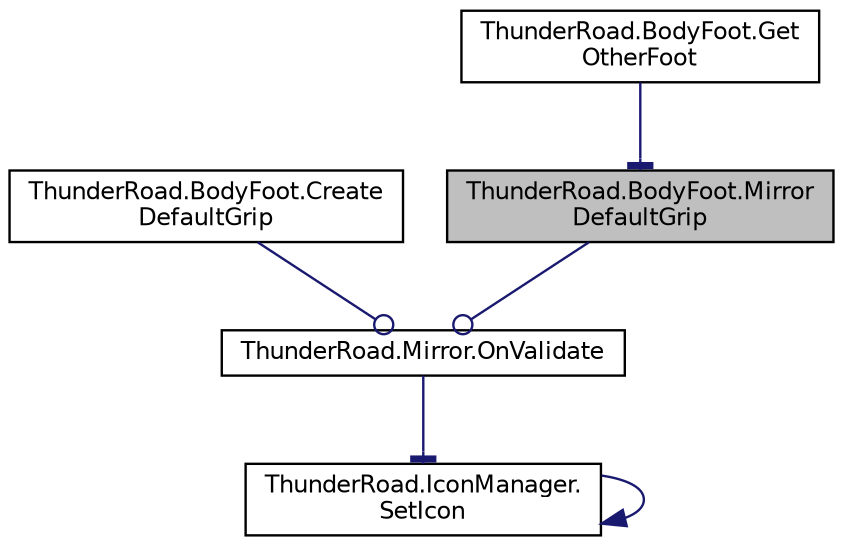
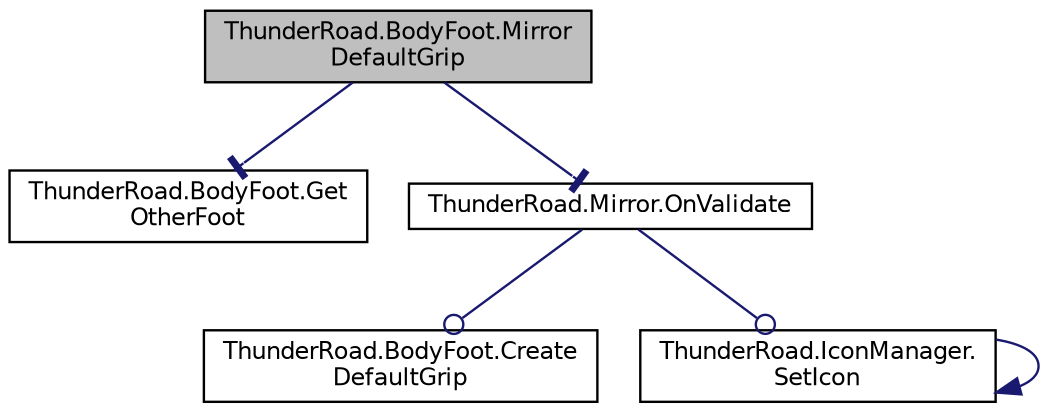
  digraph {
    rankdir=TB
    node [color=black fillcolor=white fontname=Helvetica fontsize=10 shape=record style=filled]
    edge [arrowhead=tee color=midnightblue fontname=Helvetica fontsize=10 labelfontname=Helvetica labelfontsize=10 style=solid]
    n1 [fillcolor=grey75 fontcolor=black height=0.2 label="ThunderRoad.BodyFoot.Mirror\lDefaultGrip" width=0.4]
    n2 [height=0.2 label="ThunderRoad.BodyFoot.Get\lOtherFoot" width=0.4]
    n3 [height=0.2 label="ThunderRoad.Mirror.OnValidate" width=0.4]
    n4 [height=0.2 label="ThunderRoad.BodyFoot.Create\lDefaultGrip" width=0.4]
    n5 [height=0.2 label="ThunderRoad.IconManager.\lSetIcon" width=0.4]
-   n2 -> n1
-   n1 -> n3 [arrowhead=odot]
-   n4 -> n3 [arrowhead=odot]
-   n3 -> n5
+   n1 -> n2
+   n1 -> n3
+   n3 -> n4 [arrowhead=odot]
+   n3 -> n5 [arrowhead=odot]
    n5 -> n5 [arrowhead=normal]
  }
